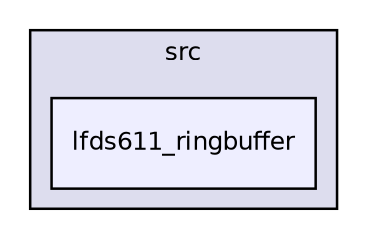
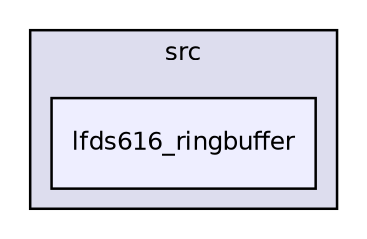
  digraph {
    compound=true
-   n1 [fillcolor="#eeeeff" fontname=Helvetica fontsize=10 label=lfds611_ringbuffer pencolor=black shape=box style=filled]
+   n1 [fillcolor="#eeeeff" fontname=Helvetica fontsize=10 label=lfds616_ringbuffer pencolor=black shape=box style=filled]
    subgraph cluster_1 {
      bgcolor="#ddddee"
      fontname=Helvetica
      fontsize=10
      label=src
      pencolor=black
      n1
    }
  }
